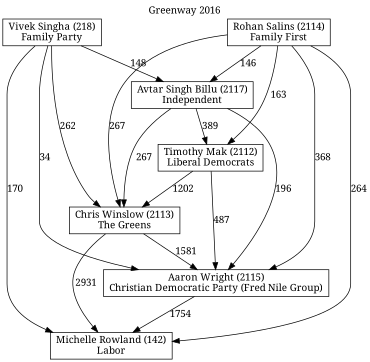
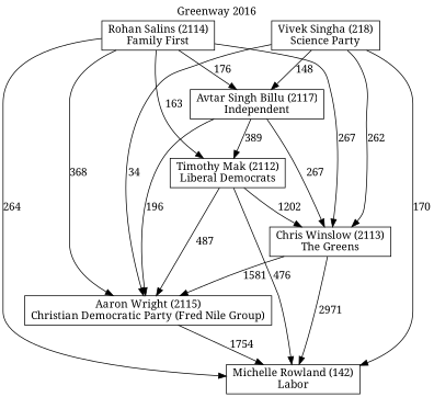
  digraph {
    fontname="Noto Serif"
    label="Greenway 2016"
    labelloc=t
    mclimit=10
    node [fontname="Noto Serif" shape=box]
    edge [fontname="Noto Serif"]
    n1 [label="Chris Winslow (2113)\nThe Greens"]
    n2 [label="Aaron Wright (2115)\nChristian Democratic Party (Fred Nile Group)"]
    n3 [label="Michelle Rowland (142)\nLabor"]
    n4 [label="Rohan Salins (2114)\nFamily First"]
    n5 [label="Avtar Singh Billu (2117)\nIndependent"]
    n6 [label="Timothy Mak (2112)\nLiberal Democrats"]
-   n7 [label="Vivek Singha (218)\nFamily Party"]
+   n7 [label="Vivek Singha (218)\nScience Party"]
    n1 -> n2 [label=1581]
-   n1 -> n3 [label=2931]
+   n1 -> n3 [label=2971]
    n2 -> n3 [label=1754]
    n4 -> n1 [label=267]
    n4 -> n2 [label=368]
    n4 -> n3 [label=264]
-   n4 -> n5 [label=146]
+   n4 -> n5 [label=176]
    n4 -> n6 [label=163]
    n5 -> n1 [label=267]
    n5 -> n2 [label=196]
    n5 -> n6 [label=389]
    n6 -> n1 [label=1202]
    n6 -> n2 [label=487]
+   n6 -> n3 [label=476]
    n7 -> n1 [label=262]
    n7 -> n2 [label=34]
    n7 -> n3 [label=170]
    n7 -> n5 [label=148]
  }
